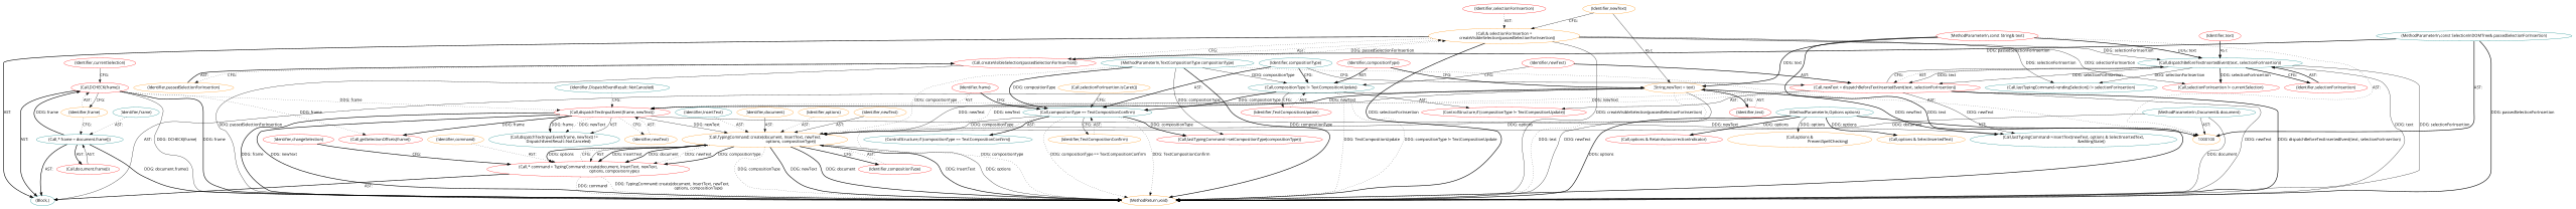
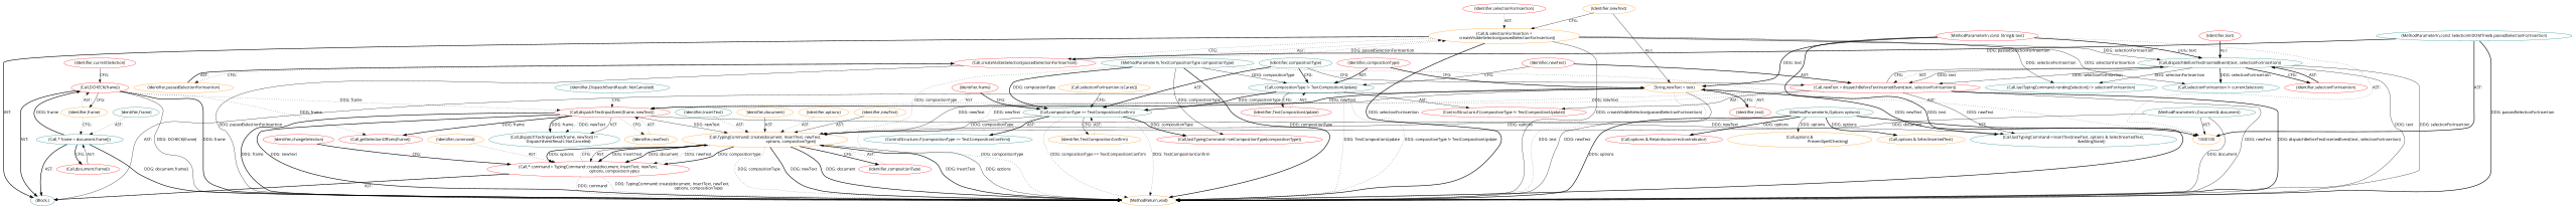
  digraph {
    fontname="Open Sans"
    node [color=red fontname="Open Sans"]
    edge [fontname="Open Sans" style=bold]
    n1 [color=darkorange label="(Call,TypingCommand::create(document, InsertText, newText,\n                                                 options, compositionType))"]
    n2 [label="(Call,* command = TypingCommand::create(document, InsertText, newText,\n                                                 options, compositionType))"]
    n3 [color=darkorange label="(MethodReturn,void)"]
    n4 [label="(Identifier,compositionType)"]
    n5 [color=teal label="(Block,)"]
    n6 [color=teal label="(MethodParameterIn,Document& document)"]
    1000100 [color=darkorange]
    n8 [color=darkorange label="(String,newText = text)"]
    n9 [label="(Call,dispatchTextInputEvent(frame, newText))"]
    n10 [label="(Identifier,text)"]
    n11 [color=teal label="(Call,lastTypingCommand->insertText(newText, options & SelectInsertedText,\n                                  &editingState))"]
    n12 [color=teal label="(Call,dispatchTextInputEvent(frame, newText) !=\n        DispatchEventResult::NotCanceled)"]
    n13 [label="(Call,getSelectionOffsets(frame))"]
    n14 [color=darkorange label="(Identifier,newText)"]
    n15 [label="(MethodParameterIn,const String& text)"]
    n16 [color=teal label="(Call,dispatchBeforeTextInsertedEvent(text, selectionForInsertion))"]
    n17 [label="(Call,newText = dispatchBeforeTextInsertedEvent(text, selectionForInsertion))"]
    n18 [color=teal label="(Call,lastTypingCommand->endingSelection() != selectionForInsertion)"]
    n19 [label="(Identifier,selectionForInsertion)"]
-   n20 [label="(Call,selectionForInsertion != currentSelection)"]
+   n20 [color=teal label="(Call,selectionForInsertion != currentSelection)"]
    n21 [label="(ControlStructure,if (compositionType != TextCompositionUpdate))"]
    n22 [color=darkorange label="(Call,& selectionForInsertion =\n      createVisibleSelection(passedSelectionForInsertion))"]
    n23 [label="(Call,createVisibleSelection(passedSelectionForInsertion))"]
    n24 [color=darkorange label="(Identifier,passedSelectionForInsertion)"]
    n25 [color=teal label="(MethodParameterIn,const SelectionInDOMTree& passedSelectionForInsertion)"]
    n26 [label="(Call,DCHECK(frame))"]
    n27 [color=darkorange label="(Identifier,frame)"]
    n28 [color=teal label="(Call,* frame = document.frame())"]
    n29 [label="(Call,document.frame())"]
    n30 [color=teal label="(MethodParameterIn,Options options)"]
    n31 [color=darkorange label="(Call,options & SelectInsertedText)"]
    n32 [label="(Call,options & RetainAutocorrectionIndicator)"]
    n33 [color=darkorange label="(Call,options &\n                                                     PreventSpellChecking)"]
    n34 [color=teal label="(Call,compositionType == TextCompositionConfirm)"]
    n35 [label="(Call,lastTypingCommand->setCompositionType(compositionType))"]
    n36 [color=darkorange label="(Identifier,TextCompositionConfirm)"]
    n37 [color=teal label="(ControlStructure,if (compositionType == TextCompositionConfirm))"]
    n38 [color=teal label="(Call,compositionType != TextCompositionUpdate)"]
    n39 [label="(Identifier,TextCompositionUpdate)"]
    n40 [color=teal label="(MethodParameterIn,TextCompositionType compositionType)"]
    n41 [color=darkorange label="(Identifier,newText)"]
    n42 [color=teal label="(Identifier,InsertText)"]
    n43 [color=darkorange label="(Identifier,document)"]
    n44 [label="(Identifier,compositionType)"]
    n45 [label="(Identifier,newText)"]
    n46 [color=darkorange label="(Identifier,newText)"]
    n47 [label="(Identifier,selectionForInsertion)"]
    n48 [label="(Identifier,changeSelection)"]
    n49 [label="(Identifier,text)"]
    n50 [label="(Identifier,frame)"]
    n51 [color=darkorange label="(Identifier,options)"]
    n52 [color=teal label="(Identifier,frame)"]
    n53 [color=darkorange label="(Call,selectionForInsertion.isCaret())"]
    n54 [color=darkorange label="(Identifier,command)"]
    n55 [label="(Identifier,currentSelection)"]
    n56 [color=teal label="(Identifier,compositionType)"]
    n57 [color=teal label="(Identifier,DispatchEventResult::NotCanceled)"]
    n1 -> n2 [label="AST: " style=solid]
    n1 -> n2 [label="DDG: InsertText"]
    n1 -> n2 [label="DDG: document"]
    n1 -> n2 [label="DDG: newText" style=dotted]
    n1 -> n2 [label="DDG: compositionType"]
    n1 -> n2 [label="DDG: options"]
    n1 -> n3 [label="DDG: compositionType" style=dotted]
    n1 -> n3 [label="DDG: newText"]
    n1 -> n3 [label="DDG: document"]
    n1 -> n3 [label="DDG: InsertText"]
    n1 -> n3 [label="DDG: options" style=solid]
    n1 -> n4 [label="CFG: "]
    n2 -> n1 [label="CFG: " style=dotted]
    n2 -> n3 [label="DDG: TypingCommand::create(document, InsertText, newText,\n                                                 options, compositionType)" style=dotted]
    n2 -> n3 [label="DDG: command" style=dotted]
    n2 -> n5 [label="AST: "]
    n4 -> n1 [label="AST: " style=dotted]
    n6 -> n1 [label="DDG: document" style=solid]
    n6 -> n3 [label="DDG: document" style=solid]
    n6 -> 1000100 [label="AST: " style=solid]
    n8 -> n1 [label="DDG: newText" style=solid]
    n8 -> n3 [label="DDG: text" style=dotted]
    n8 -> n3 [label="DDG: newText" style=solid]
    n8 -> n5 [label="AST: " style=solid]
    n8 -> n9 [label="DDG: newText"]
    n8 -> n10 [label="CFG: "]
    n8 -> n11 [label="DDG: newText"]
    n9 -> n1 [label="DDG: newText" style=solid]
    n9 -> n3 [label="DDG: frame"]
    n9 -> n3 [label="DDG: newText"]
    n9 -> n11 [label="DDG: newText" style=solid]
    n9 -> n12 [label="AST: " style=solid]
    n9 -> n12 [label="DDG: frame"]
    n9 -> n12 [label="DDG: newText" style=dotted]
    n9 -> n13 [label="DDG: frame"]
    n9 -> n14 [label="CFG: " style=dotted]
    n10 -> n8 [label="AST: " style=dotted]
    n14 -> n9 [label="AST: " style=dotted]
    n15 -> n3 [label="DDG: text"]
    n15 -> 1000100 [label="AST: " style=dotted]
    n15 -> n8 [label="DDG: text"]
    n15 -> n16 [label="DDG: text"]
    n16 -> n3 [label="DDG: text" style=solid]
    n16 -> n3 [label="DDG: selectionForInsertion" style=solid]
    n16 -> n17 [label="AST: " style=dotted]
    n16 -> n17 [label="DDG: text" style=solid]
    n16 -> n17 [label="DDG: selectionForInsertion" style=solid]
    n16 -> n18 [label="DDG: selectionForInsertion" style=solid]
    n16 -> n19 [label="CFG: "]
    n16 -> n20 [label="DDG: selectionForInsertion"]
    n17 -> n1 [label="DDG: newText" style=dotted]
    n17 -> n3 [label="DDG: newText" style=solid]
    n17 -> n3 [label="DDG: dispatchBeforeTextInsertedEvent(text, selectionForInsertion)"]
    n17 -> n9 [label="DDG: newText" style=dotted]
    n17 -> n11 [label="DDG: newText" style=solid]
    n17 -> n16 [label="CFG: " style=solid]
    n17 -> n21 [label="AST: " style=solid]
    n19 -> n16 [label="AST: "]
    n22 -> n3 [label="DDG: createVisibleSelection(passedSelectionForInsertion)" style=solid]
    n22 -> n3 [label="DDG: selectionForInsertion"]
    n22 -> n5 [label="AST: "]
    n22 -> n16 [label="DDG: selectionForInsertion" style=solid]
    n22 -> n18 [label="DDG: selectionForInsertion" style=solid]
    n22 -> n20 [label="DDG: selectionForInsertion" style=solid]
    n22 -> n23 [label="CFG: " style=dotted]
    n23 -> n3 [label="DDG: passedSelectionForInsertion" style=solid]
    n23 -> n22 [label="AST: " style=dotted]
    n23 -> n22 [label="DDG: passedSelectionForInsertion" style=dotted]
    n23 -> n24 [label="CFG: " style=dotted]
    n24 -> n23 [label="AST: "]
    n25 -> n3 [label="DDG: passedSelectionForInsertion"]
    n25 -> 1000100 [label="AST: "]
    n25 -> n23 [label="DDG: passedSelectionForInsertion"]
    n26 -> n3 [label="DDG: DCHECK(frame)" style=solid]
    n26 -> n3 [label="DDG: frame"]
    n26 -> n5 [label="AST: "]
    n26 -> n9 [label="DDG: frame" style=dotted]
    n26 -> n13 [label="DDG: frame" style=dotted]
    n26 -> n27 [label="CFG: " style=solid]
    n27 -> n26 [label="AST: " style=dotted]
    n27 -> n28 [label="CFG: " style=dotted]
    n28 -> n3 [label="DDG: document.frame()"]
    n28 -> n5 [label="AST: "]
    n28 -> n26 [label="DDG: frame"]
-   n28 -> n29 [label="AST: "]
+   n28 -> n29 [label="CFG: "]
    n29 -> n28 [label="AST: " style=solid]
    n30 -> n1 [label="DDG: options" style=solid]
    n30 -> n3 [label="DDG: options"]
    n30 -> 1000100 [label="AST: "]
    n30 -> n31 [label="DDG: options"]
    n30 -> n32 [label="DDG: options"]
    n30 -> n33 [label="DDG: options" style=solid]
    n34 -> n1 [label="DDG: compositionType" style=solid]
    n34 -> n3 [label="DDG: TextCompositionConfirm" style=dotted]
    n34 -> n3 [label="DDG: compositionType" style=dotted]
    n34 -> n3 [label="DDG: compositionType == TextCompositionConfirm" style=dotted]
    n34 -> n35 [label="DDG: compositionType"]
    n34 -> n36 [label="CFG: " style=solid]
    n34 -> n37 [label="AST: "]
    n36 -> n34 [label="AST: " style=dotted]
    n38 -> n3 [label="DDG: TextCompositionUpdate" style=dotted]
    n38 -> n3 [label="DDG: compositionType != TextCompositionUpdate" style=dotted]
    n38 -> n21 [label="AST: " style=solid]
    n38 -> n34 [label="DDG: compositionType"]
    n38 -> n39 [label="CFG: " style=solid]
    n39 -> n38 [label="AST: " style=dotted]
    n40 -> n1 [label="DDG: compositionType" style=dotted]
    n40 -> n3 [label="DDG: compositionType"]
    n40 -> 1000100 [label="AST: " style=dotted]
    n40 -> n34 [label="DDG: compositionType"]
    n40 -> n35 [label="DDG: compositionType" style=solid]
    n40 -> n38 [label="DDG: compositionType" style=solid]
    n41 -> n1 [label="AST: " style=solid]
    n42 -> n1 [label="AST: " style=dotted]
    n43 -> n1 [label="AST: " style=solid]
    n44 -> n8 [label="CFG: "]
    n44 -> n38 [label="AST: "]
    n45 -> n17 [label="AST: "]
    n45 -> n38 [label="CFG: " style=solid]
    n46 -> n8 [label="AST: " style=solid]
    n46 -> n22 [label="CFG: " style=solid]
    n47 -> n22 [label="AST: " style=dotted]
    n48 -> n2 [label="CFG: "]
    n49 -> n16 [label="AST: "]
    n50 -> n9 [label="AST: " style=dotted]
    n50 -> n34 [label="CFG: "]
    n51 -> n1 [label="AST: " style=dotted]
    n52 -> n28 [label="AST: " style=dotted]
    n53 -> n34 [label="CFG: " style=solid]
    n54 -> n2 [label="AST: " style=dotted]
    n55 -> n26 [label="CFG: " style=solid]
    n56 -> n17 [label="CFG: " style=solid]
    n56 -> n34 [label="AST: "]
    n56 -> n38 [label="CFG: "]
    n57 -> n9 [label="CFG: " style=dotted]
  }
